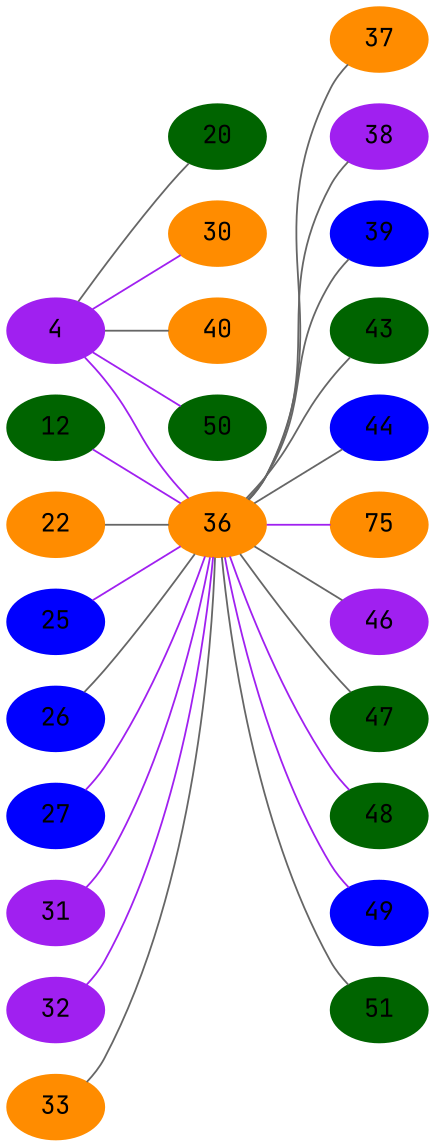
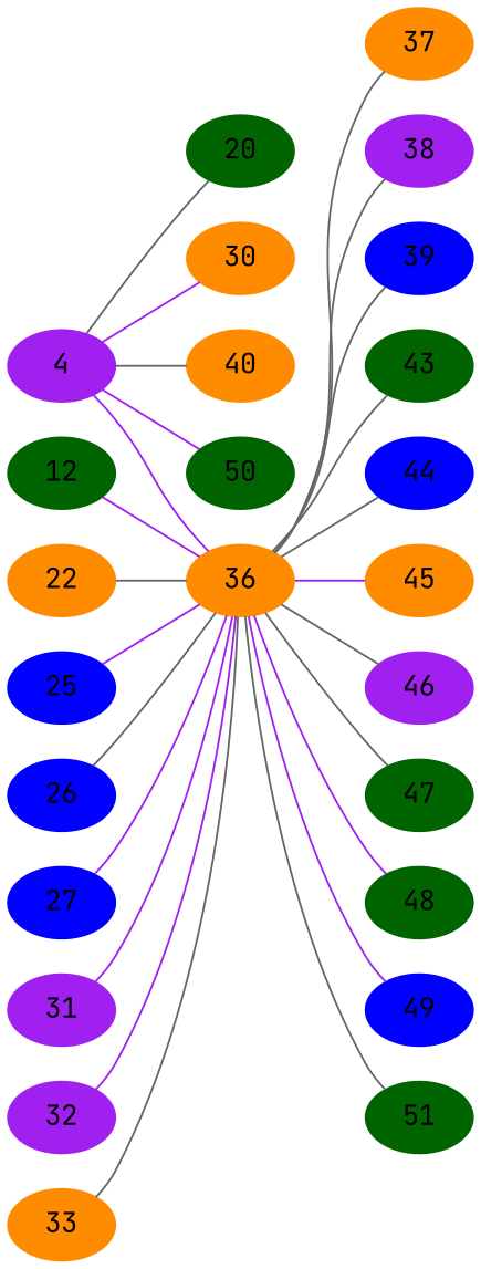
  graph {
    fontname="JetBrains Mono"
    rankdir=LR
    node [color=darkgreen fontname="JetBrains Mono" style=filled]
    edge [color=gray40 fontname="JetBrains Mono"]
    4 [color=purple super="+2"]
    20
    30 [color=darkorange]
    36 [color=darkorange super="+5+7+9+16"]
    40 [color=darkorange]
    50
    37 [color=darkorange super="+23"]
    38 [color=purple super="+28"]
    39 [color=blue]
    43 [super="+35"]
    44 [color=blue]
-   45 [color=darkorange label=75]
+   45 [color=darkorange]
    46 [color=purple]
    47 [super="+42"]
    48
    49 [color=blue super="+41"]
    51
    12
    22 [color=darkorange]
    25 [color=blue]
    26 [color=blue]
    27 [color=blue]
    31 [color=purple super="+29"]
    32 [color=purple]
    33 [color=darkorange super="+21"]
    4 -- 20
    4 -- 30 [color=purple weight=2]
    4 -- 36 [color=purple weight=6]
    4 -- 40
    4 -- 50 [color=purple]
    36 -- 37
    36 -- 38
    36 -- 39
    36 -- 43
    36 -- 44 [weight=2]
    36 -- 45 [color=purple]
    36 -- 46
    36 -- 47 [weight=2]
    36 -- 48 [color=purple]
    36 -- 49 [color=purple]
    36 -- 51
    12 -- 36 [color=purple weight=2]
    22 -- 36
    25 -- 36 [color=purple]
    26 -- 36
    27 -- 36 [color=purple]
    31 -- 36 [color=purple weight=2]
    32 -- 36 [color=purple]
    33 -- 36
  }
